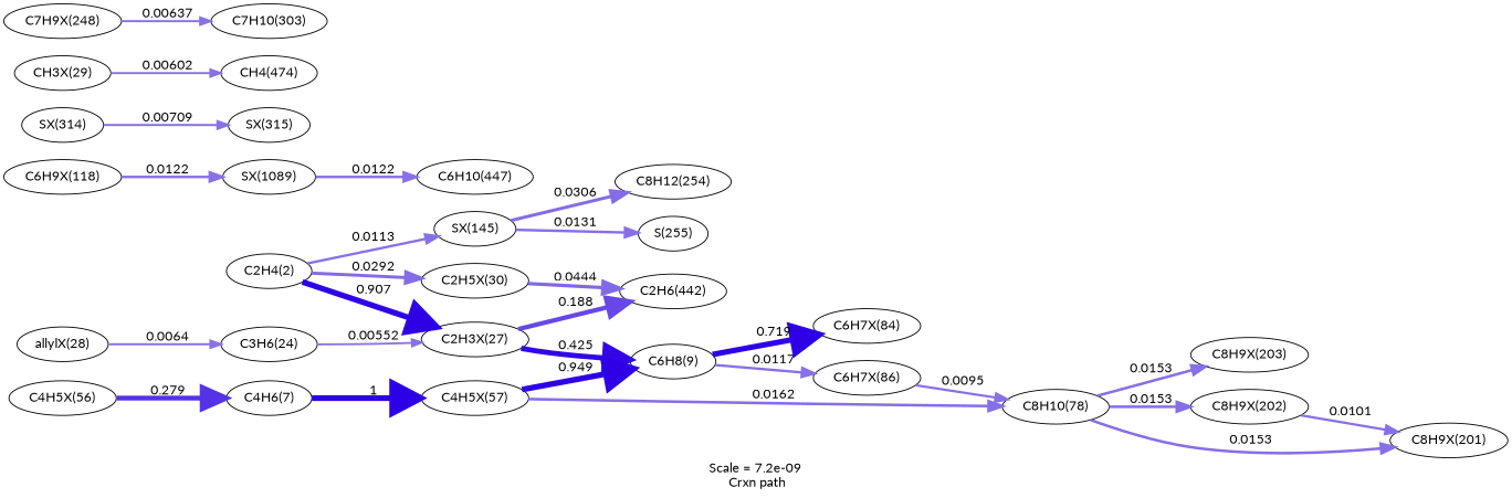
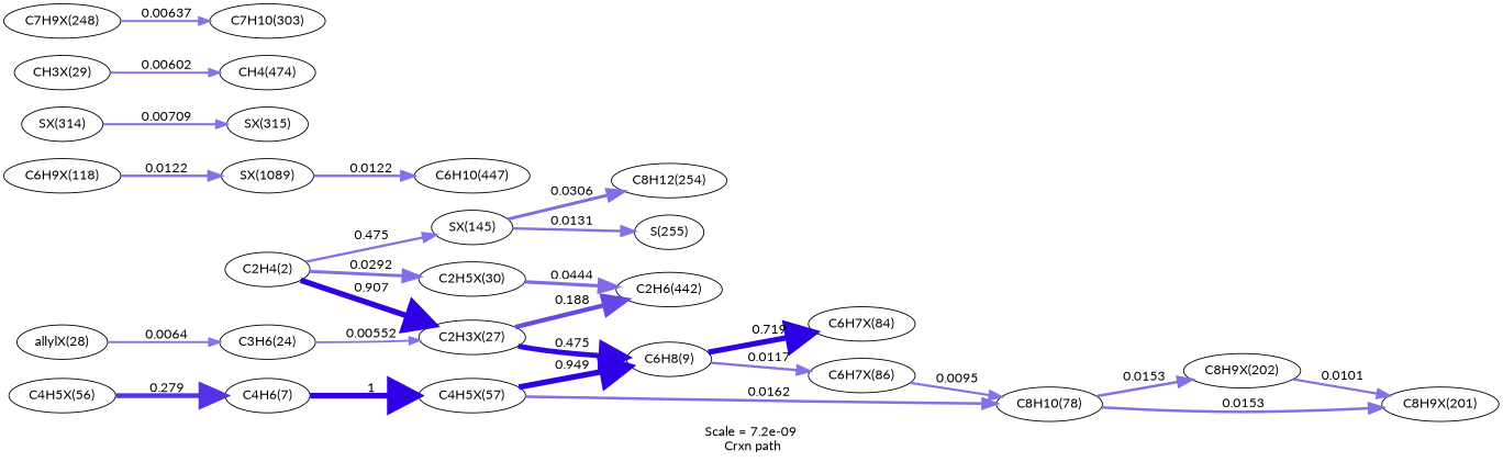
  digraph {
    fontname=Lato
    label="Scale = 7.2e-09\l Crxn path"
    rankdir=LR
    node [fontname=Lato]
    edge [arrowsize=1.42 color="0.7, 0.506, 0.9" fontname=Lato style="setlinewidth(2.84)"]
    n1 [label="C2H4(2)"]
    n2 [label="C2H3X(27)"]
    n3 [label="SX(145)"]
    n4 [label="C2H5X(30)"]
    n5 [label="C6H8(9)"]
    n6 [label="C2H6(442)"]
    n7 [label="S(255)"]
    n8 [label="C8H12(254)"]
    n9 [label="C4H6(7)"]
    n10 [label="C4H5X(57)"]
    n11 [label="C6H7X(86)"]
    n12 [label="C6H7X(84)"]
    n13 [label="C8H10(78)"]
    n14 [label="C3H6(24)"]
-   n15 [label="C8H9X(203)"]
    n16 [label="C8H9X(202)"]
    n17 [label="C8H9X(201)"]
    n18 [label="C4H5X(56)"]
    n19 [label="C6H9X(118)"]
    n20 [label="SX(1089)"]
    n21 [label="C6H10(447)"]
    n22 [label="SX(314)"]
    n23 [label="SX(315)"]
    n24 [label="CH3X(29)"]
    n25 [label="CH4(474)"]
    n26 [label="C7H9X(248)"]
    n27 [label="C7H10(303)"]
    n28 [label="allylX(28)"]
    n1 -> n2 [arrowsize=2.96 color="0.7, 1.41, 0.9" label=" 0.907" style="setlinewidth(5.93)"]
-   n1 -> n3 [arrowsize=1.31 color="0.7, 0.511, 0.9" label=" 0.0113" style="setlinewidth(2.62)"]
+   n1 -> n3 [arrowsize=1.31 color="0.7, 0.511, 0.9" label=" 0.475" style="setlinewidth(2.62)"]
    n1 -> n4 [arrowsize=1.67 color="0.7, 0.529, 0.9" label=" 0.0292" style="setlinewidth(3.33)"]
-   n2 -> n5 [arrowsize=2.72 color="0.7, 0.975, 0.9" label=" 0.425" style="setlinewidth(5.44)"]
+   n2 -> n5 [arrowsize=2.72 color="0.7, 0.975, 0.9" label=" 0.475" style="setlinewidth(5.44)"]
    n2 -> n6 [arrowsize=2.37 color="0.7, 0.688, 0.9" label=" 0.188" style="setlinewidth(4.74)"]
    n3 -> n7 [arrowsize=1.36 color="0.7, 0.513, 0.9" label=" 0.0131" style="setlinewidth(2.73)"]
    n3 -> n8 [arrowsize=1.68 color="0.7, 0.531, 0.9" label=" 0.0306" style="setlinewidth(3.37)"]
    n4 -> n6 [arrowsize=1.82 color="0.7, 0.544, 0.9" label=" 0.0444" style="setlinewidth(3.65)"]
    n5 -> n11 [arrowsize=1.32 color="0.7, 0.512, 0.9" label=" 0.0117" style="setlinewidth(2.64)"]
    n5 -> n12 [arrowsize=2.88 color="0.7, 1.22, 0.9" label=" 0.719" style="setlinewidth(5.75)"]
    n9 -> n10 [arrowsize=3 color="0.7, 1.5, 0.9" label=" 1" style="setlinewidth(6)"]
    n10 -> n5 [arrowsize=2.98 color="0.7, 1.45, 0.9" label=" 0.949" style="setlinewidth(5.96)"]
    n10 -> n13 [arrowsize=1.44 color="0.7, 0.516, 0.9" label=" 0.0162" style="setlinewidth(2.89)"]
    n11 -> n13 [arrowsize=1.24 color="0.7, 0.51, 0.9" label=" 0.0095" style="setlinewidth(2.48)"]
-   n13 -> n15 [color="0.7, 0.515, 0.9" label=" 0.0153"]
    n13 -> n16 [color="0.7, 0.515, 0.9" label=" 0.0153"]
    n13 -> n17 [color="0.7, 0.515, 0.9" label=" 0.0153" style="setlinewidth(2.85)"]
    n14 -> n2 [arrowsize=1.04 label=" 0.00552" style="setlinewidth(2.07)"]
    n16 -> n17 [arrowsize=1.27 color="0.7, 0.51, 0.9" label=" 0.0101" style="setlinewidth(2.53)"]
    n18 -> n9 [arrowsize=2.52 color="0.7, 0.779, 0.9" label=" 0.279" style="setlinewidth(5.04)"]
    n19 -> n20 [arrowsize=1.34 color="0.7, 0.512, 0.9" label=" 0.0122" style="setlinewidth(2.67)"]
    n20 -> n21 [arrowsize=1.34 color="0.7, 0.512, 0.9" label=" 0.0122" style="setlinewidth(2.67)"]
    n22 -> n23 [arrowsize=1.13 color="0.7, 0.507, 0.9" label=" 0.00709" style="setlinewidth(2.26)"]
    n24 -> n25 [arrowsize=1.07 label=" 0.00602" style="setlinewidth(2.14)"]
    n26 -> n27 [arrowsize=1.09 label=" 0.00637" style="setlinewidth(2.18)"]
    n28 -> n14 [arrowsize=1.09 label=" 0.0064" style="setlinewidth(2.19)"]
  }
